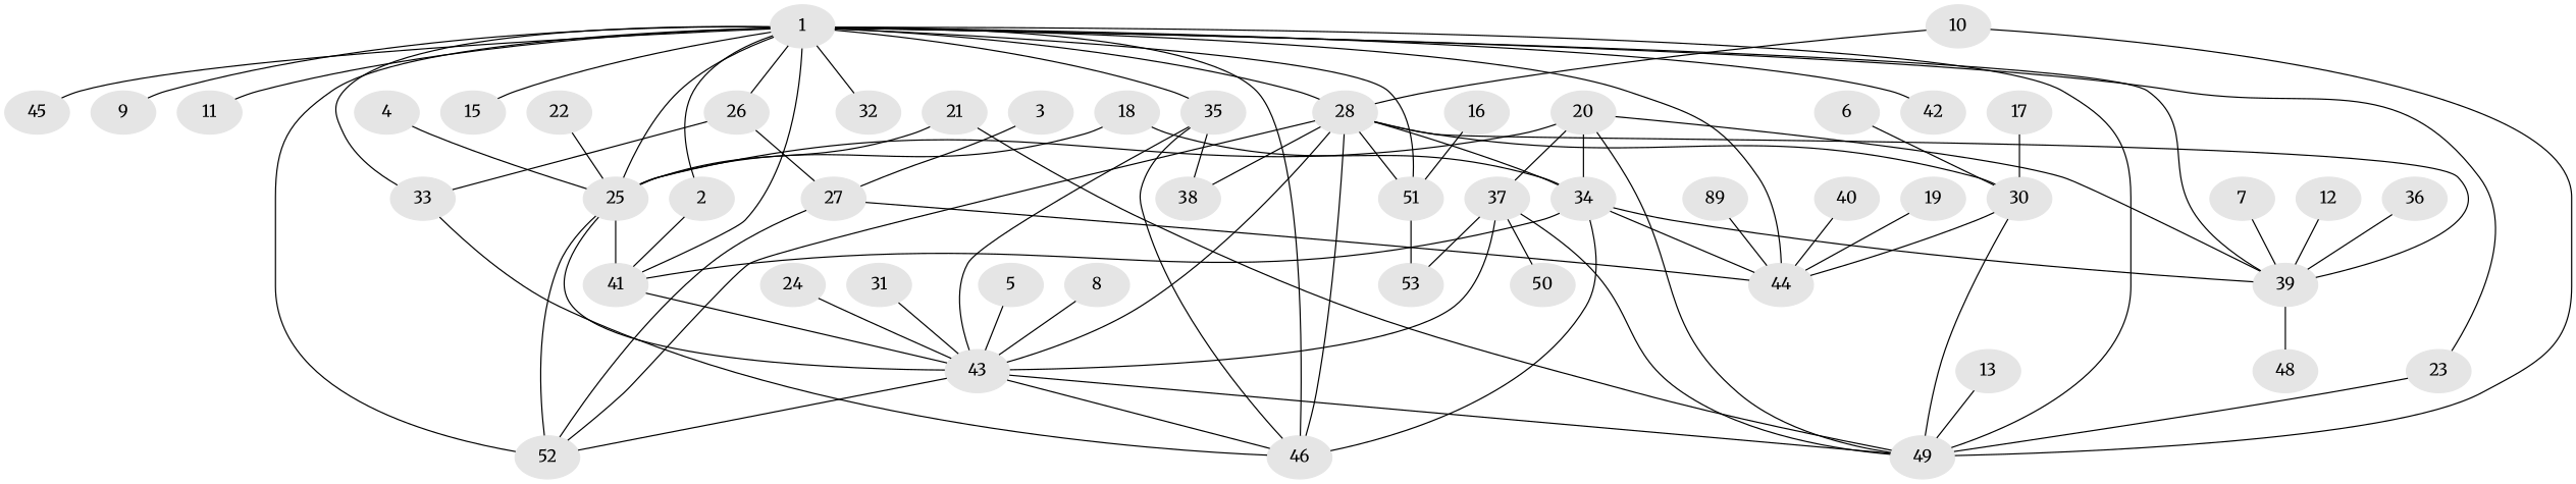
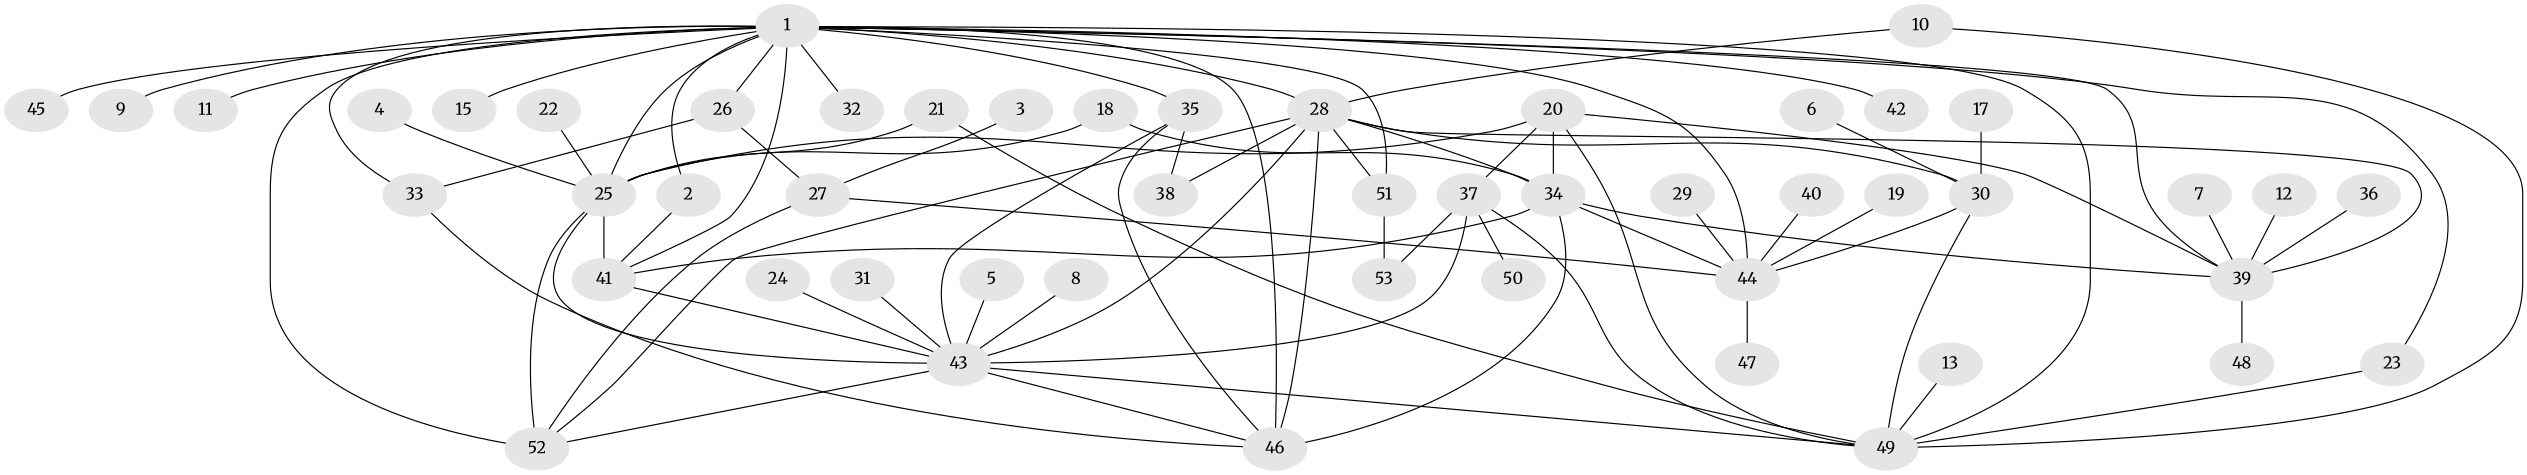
  graph {
    fontname=Merriweather
    node [color=gray90 fontname=Merriweather style=filled]
    edge [fontname=Merriweather weight=1.0]
    1
    2
    9
    11
    15
    23
    25
    26
    28
    32
    33
    35
    39
    41
    42
    44
    45
    46
    49
    51
    52
    43
    27
    30
    34
    38
    48
+   47
    53
    3
    4
    5
    6
    7
    8
    10
    12
    13
-   16
    17
    18
    19
    20
    37
    50
    21
    22
    24
-   29 [label=89]
+   29
    31
    36
    40
    1 -- 2
    1 -- 9
    1 -- 11
    1 -- 15
    1 -- 23
    1 -- 25 [weight=3.0]
    1 -- 26
    1 -- 28
    1 -- 32
    1 -- 33 [weight=2.0]
    1 -- 35
    1 -- 39 [weight=2.0]
    1 -- 41
    1 -- 42
    1 -- 44 [weight=3.0]
    1 -- 45
    1 -- 46
    1 -- 49
    1 -- 51
    1 -- 52 [weight=2.0]
    2 -- 41
    23 -- 49
    25 -- 41
    25 -- 52
    25 -- 43
    26 -- 33
    26 -- 27
    28 -- 39 [weight=2.0]
    28 -- 46 [weight=2.0]
    28 -- 51
    28 -- 52
    28 -- 43
    28 -- 30
    28 -- 34
    28 -- 38
    33 -- 46
    35 -- 46
    35 -- 43
    35 -- 38
    39 -- 48
    41 -- 43
+   44 -- 47
    51 -- 53
    43 -- 46
    43 -- 49
    43 -- 52
    27 -- 44
    27 -- 52
    30 -- 44
    30 -- 49
    34 -- 39
    34 -- 41
    34 -- 44
    34 -- 46
    3 -- 27
    4 -- 25
    5 -- 43
    6 -- 30
    7 -- 39
    8 -- 43
    10 -- 28
    10 -- 49
    12 -- 39
    13 -- 49
-   16 -- 51
    17 -- 30
    18 -- 25
    18 -- 34
    19 -- 44
    20 -- 25
    20 -- 39
    20 -- 49
    20 -- 34
    20 -- 37
    37 -- 49
    37 -- 43
    37 -- 53
    37 -- 50
    21 -- 25
    21 -- 49
    22 -- 25
    24 -- 43
    29 -- 44
    31 -- 43
    36 -- 39 [weight=2.0]
    40 -- 44
  }
